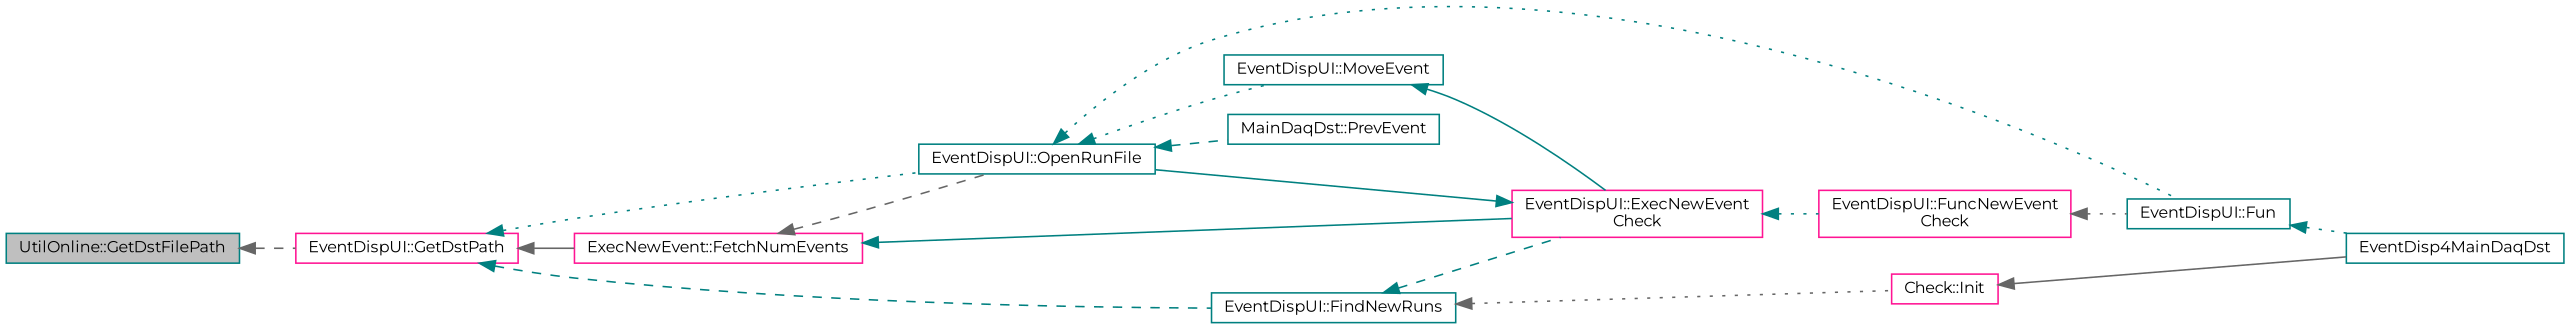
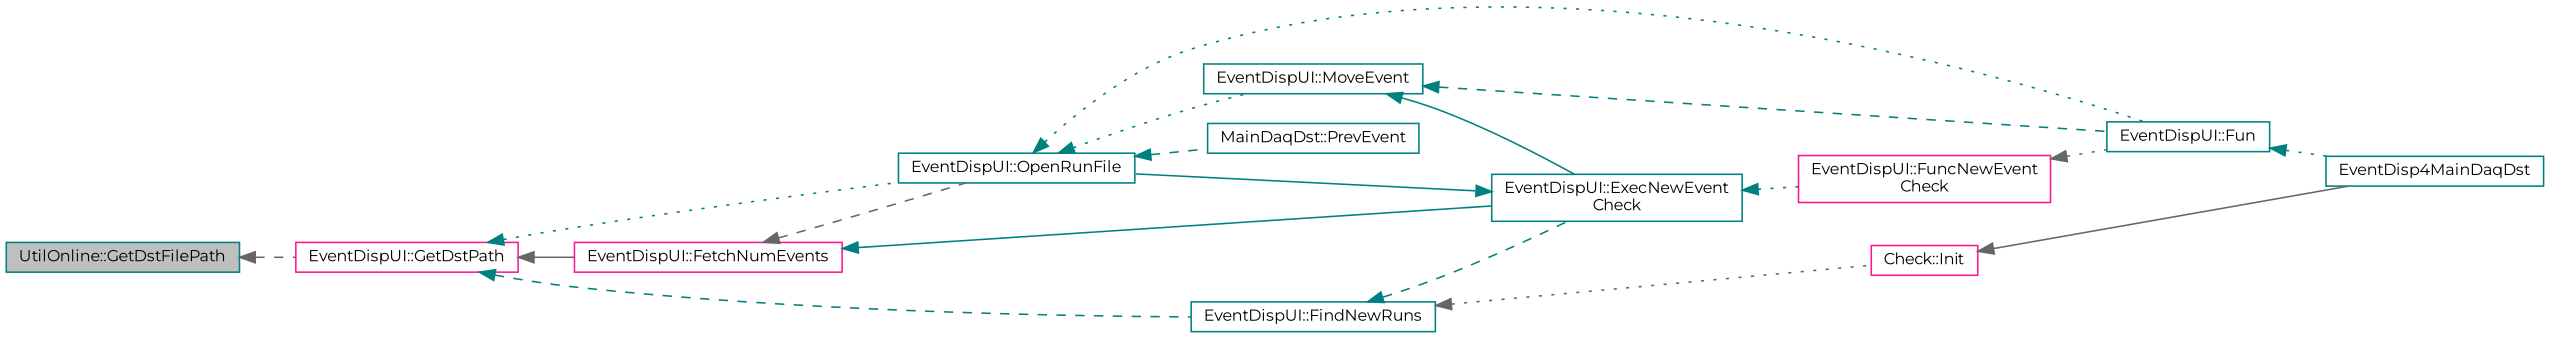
  digraph {
    fontname=Montserrat
    rankdir=LR
    node [color=teal fontname=Montserrat fontsize=10 shape=record]
    edge [color=teal dir=back fontname=Montserrat fontsize=10 labelfontname=FreeSans labelfontsize=10 style=dotted]
    n1 [fillcolor=grey75 fontcolor=black height=0.2 label="UtilOnline::GetDstFilePath" style=filled width=0.4]
    n2 [color=deeppink height=0.2 label="EventDispUI::GetDstPath" width=0.4]
-   n3 [color=deeppink height=0.2 label="ExecNewEvent::FetchNumEvents" width=0.4]
+   n3 [color=deeppink height=0.2 label="EventDispUI::FetchNumEvents" width=0.4]
    n4 [height=0.2 label="EventDispUI::OpenRunFile" width=0.4]
    n5 [height=0.2 label="EventDispUI::FindNewRuns" width=0.4]
-   n6 [color=deeppink height=0.2 label="EventDispUI::ExecNewEvent\lCheck" width=0.4]
+   n6 [height=0.2 label="EventDispUI::ExecNewEvent\lCheck" width=0.4]
    n7 [height=0.2 label="EventDispUI::Fun" width=0.4]
    n8 [height=0.2 label="EventDispUI::MoveEvent" width=0.4]
    n9 [height=0.2 label="MainDaqDst::PrevEvent" width=0.4]
    n10 [color=deeppink height=0.2 label="Check::Init" width=0.4]
    n11 [color=deeppink height=0.2 label="EventDispUI::FuncNewEvent\lCheck" width=0.4]
    n12 [height=0.2 label=EventDisp4MainDaqDst width=0.4]
    n1 -> n2 [color=gray40 style=dashed]
    n2 -> n3 [color=gray40 style=solid]
    n2 -> n4
    n2 -> n5 [style=dashed]
    n3 -> n4 [color=gray40 style=dashed]
    n3 -> n6 [style=solid]
    n4 -> n7
    n4 -> n8
    n4 -> n9 [style=dashed]
    n5 -> n6 [style=dashed]
    n5 -> n10 [color=gray40]
    n6 -> n4 [style=solid]
    n6 -> n11
    n7 -> n12
    n8 -> n6 [style=solid]
+   n8 -> n7 [style=dashed]
    n10 -> n12 [color=gray40 style=solid]
    n11 -> n7 [color=gray40]
  }
